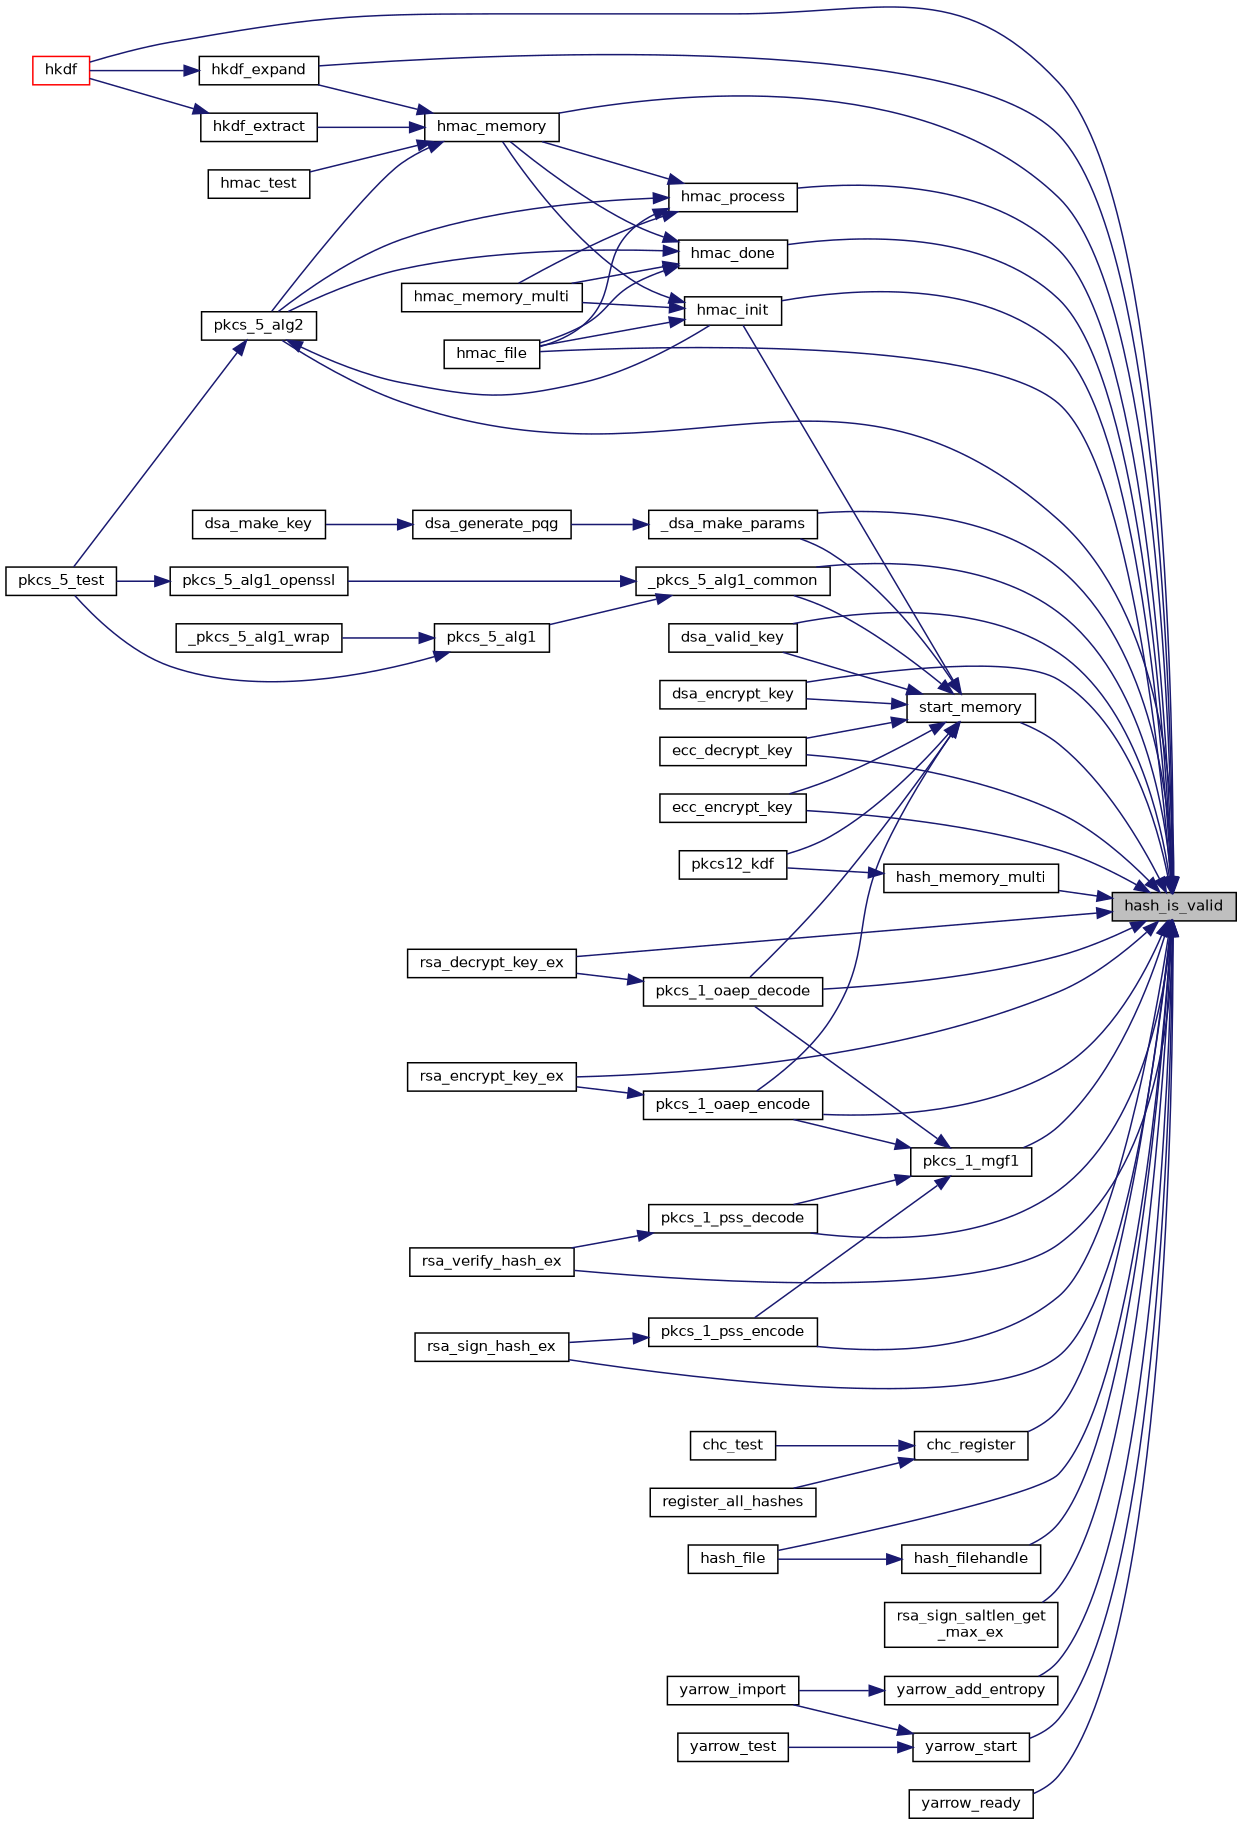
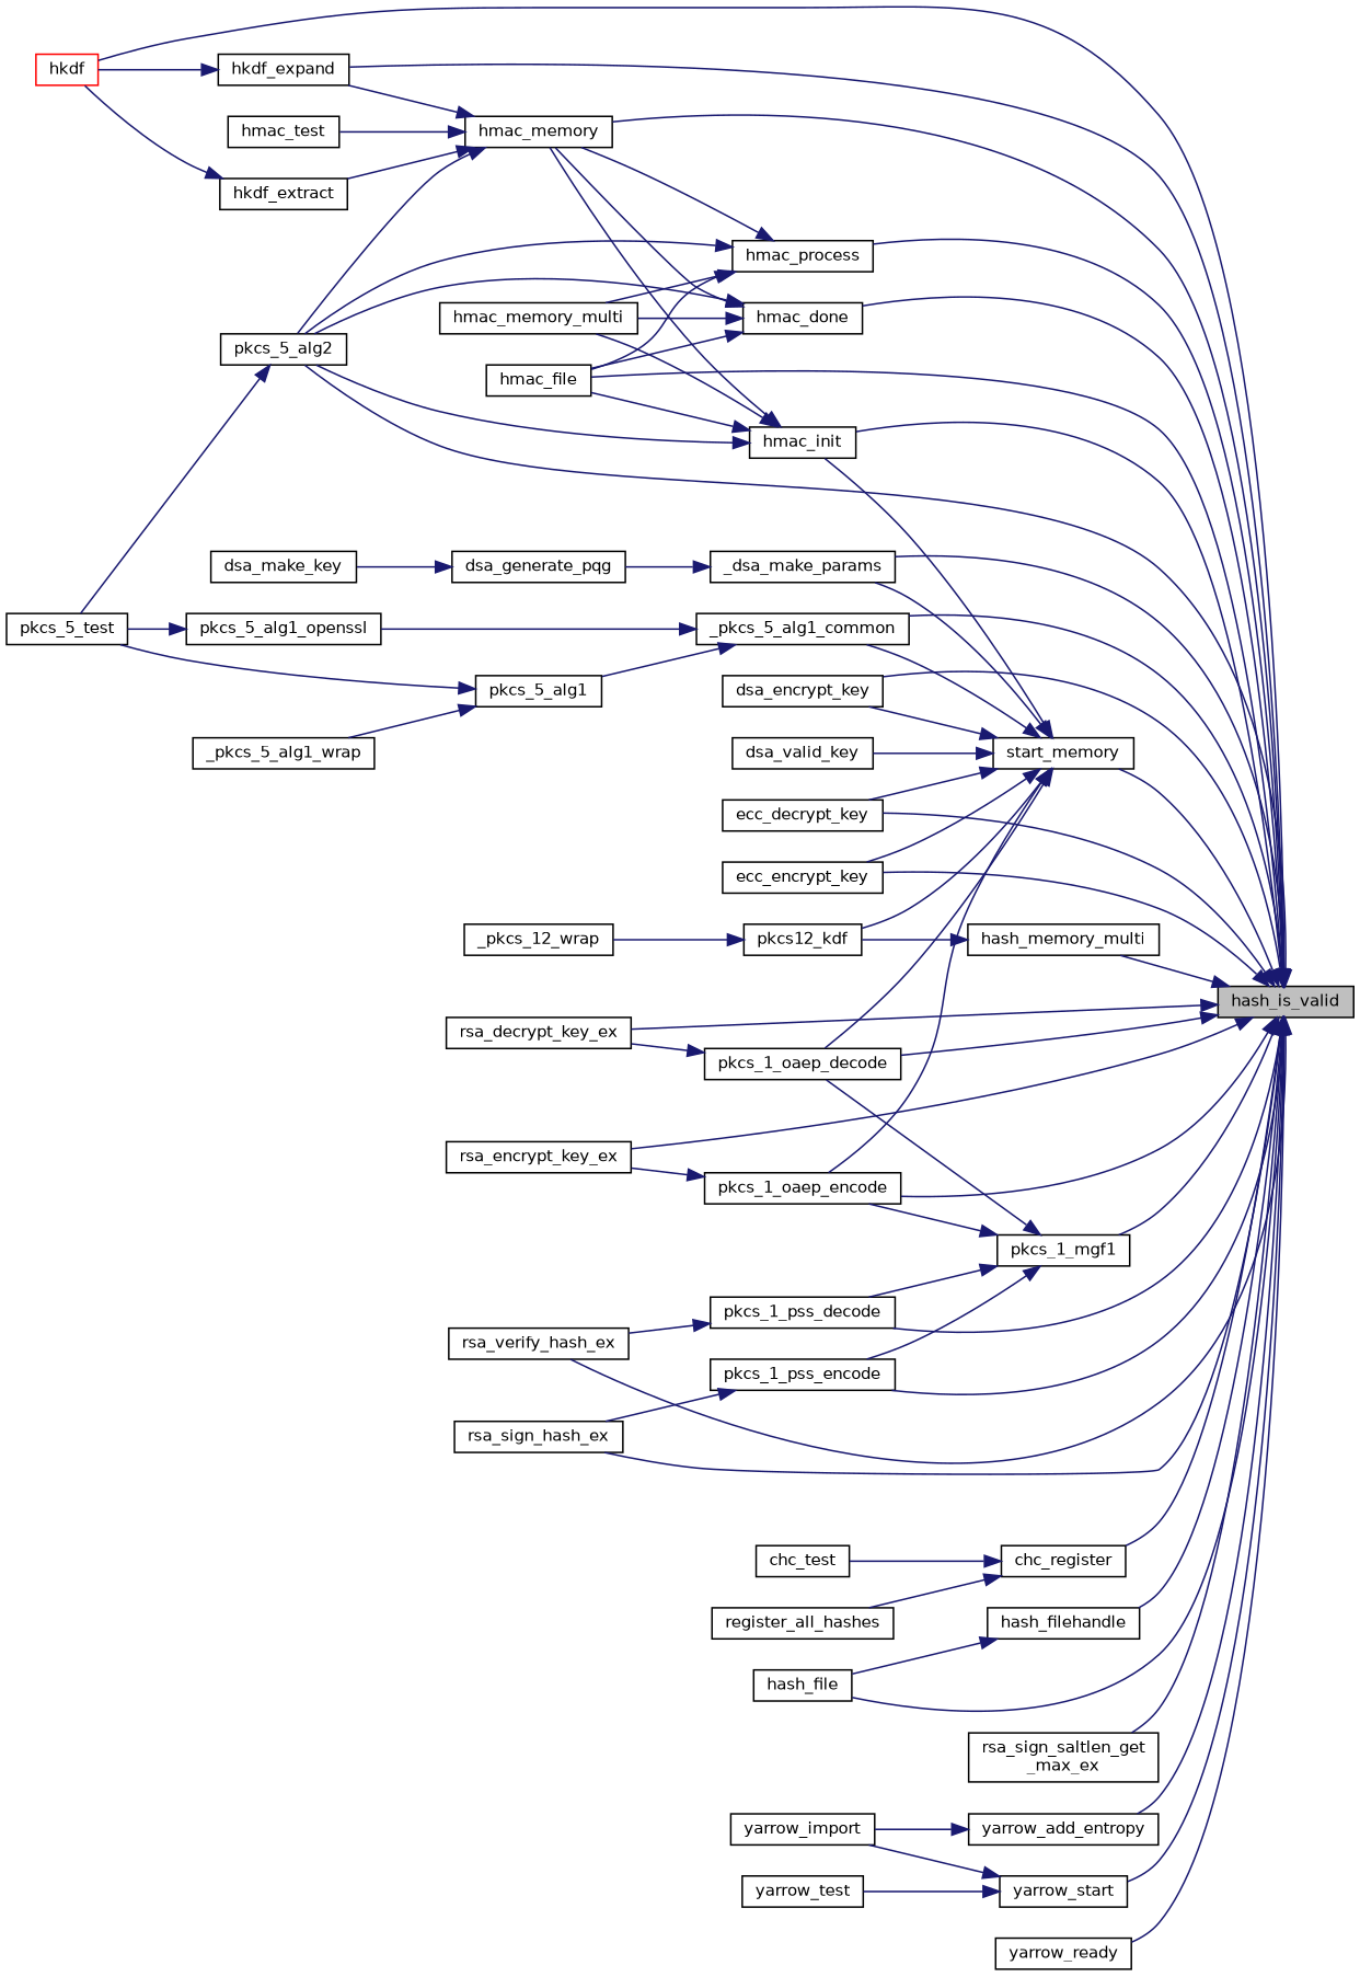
  digraph {
    rankdir=RL
    node [color=black fillcolor=white fontname=Helvetica fontsize=10 shape=record style=filled]
    edge [color=midnightblue dir=back fontname=Helvetica fontsize=10 labelfontname=Helvetica labelfontsize=10 style=solid]
    n1 [fillcolor=grey75 fontcolor=black height=0.2 label=hash_is_valid width=0.4]
    n2 [height=0.2 label=_dsa_make_params width=0.4]
    n3 [height=0.2 label=_pkcs_5_alg1_common width=0.4]
    n4 [height=0.2 label=chc_register width=0.4]
    n5 [height=0.2 label=dsa_valid_key width=0.4]
    n6 [height=0.2 label=dsa_encrypt_key width=0.4]
    n7 [height=0.2 label=ecc_decrypt_key width=0.4]
    n8 [height=0.2 label=ecc_encrypt_key width=0.4]
    n9 [height=0.2 label=hash_file width=0.4]
    n10 [height=0.2 label=hash_filehandle width=0.4]
    n11 [height=0.2 label=start_memory width=0.4]
    n12 [height=0.2 label=hmac_init width=0.4]
    n13 [height=0.2 label=hmac_file width=0.4]
    n14 [height=0.2 label=hmac_memory width=0.4]
    n15 [height=0.2 label=hkdf_expand width=0.4]
    n16 [color=red height=0.2 label=hkdf width=0.4]
    n17 [height=0.2 label=pkcs_5_alg2 width=0.4]
    n18 [height=0.2 label=pkcs_1_oaep_decode width=0.4]
    n19 [height=0.2 label=rsa_decrypt_key_ex width=0.4]
    n20 [height=0.2 label=pkcs_1_oaep_encode width=0.4]
    n21 [height=0.2 label=rsa_encrypt_key_ex width=0.4]
    n22 [height=0.2 label=hash_memory_multi width=0.4]
    n23 [height=0.2 label=hmac_done width=0.4]
    n24 [height=0.2 label=hmac_process width=0.4]
    n25 [height=0.2 label=pkcs_1_mgf1 width=0.4]
    n26 [height=0.2 label=pkcs_1_pss_decode width=0.4]
    n27 [height=0.2 label=rsa_verify_hash_ex width=0.4]
    n28 [height=0.2 label=pkcs_1_pss_encode width=0.4]
    n29 [height=0.2 label=rsa_sign_hash_ex width=0.4]
    n30 [height=0.2 label="rsa_sign_saltlen_get\l_max_ex" width=0.4]
    n31 [height=0.2 label=yarrow_add_entropy width=0.4]
    n32 [height=0.2 label=yarrow_ready width=0.4]
    n33 [height=0.2 label=yarrow_start width=0.4]
    n34 [height=0.2 label=dsa_generate_pqg width=0.4]
    n35 [height=0.2 label=pkcs_5_alg1 width=0.4]
    n36 [height=0.2 label=pkcs_5_alg1_openssl width=0.4]
    n37 [height=0.2 label=chc_test width=0.4]
    n38 [height=0.2 label=register_all_hashes width=0.4]
    n39 [height=0.2 label=pkcs12_kdf width=0.4]
    n40 [height=0.2 label=hmac_memory_multi width=0.4]
    n41 [height=0.2 label=hkdf_extract width=0.4]
    n42 [height=0.2 label=hmac_test width=0.4]
    n43 [height=0.2 label=pkcs_5_test width=0.4]
    n44 [height=0.2 label=yarrow_import width=0.4]
    n45 [height=0.2 label=yarrow_test width=0.4]
    n46 [height=0.2 label=dsa_make_key width=0.4]
    n47 [height=0.2 label=_pkcs_5_alg1_wrap width=0.4]
+   n48 [height=0.2 label=_pkcs_12_wrap width=0.4]
    n1 -> n2
    n1 -> n3
    n1 -> n4
-   n1 -> n5
    n1 -> n6
    n1 -> n7
    n1 -> n8
    n1 -> n9
    n1 -> n10
    n1 -> n11
    n1 -> n12
    n1 -> n13
    n1 -> n14
    n1 -> n15
    n1 -> n16
    n1 -> n17
    n1 -> n18
    n1 -> n19
    n1 -> n20
    n1 -> n21
    n1 -> n22
    n1 -> n23
    n1 -> n24
    n1 -> n25
    n1 -> n26
    n1 -> n27
    n1 -> n28
    n1 -> n29
    n1 -> n30
    n1 -> n31
    n1 -> n32
    n1 -> n33
    n2 -> n34
    n3 -> n35
    n3 -> n36
    n4 -> n37
    n4 -> n38
    n10 -> n9
    n11 -> n2
    n11 -> n3
    n11 -> n5
    n11 -> n6
    n11 -> n7
    n11 -> n8
    n11 -> n12
    n11 -> n18
    n11 -> n20
    n11 -> n39
    n12 -> n13
    n12 -> n14
-   n17 -> n12
+   n12 -> n17
    n12 -> n40
    n14 -> n15
    n14 -> n17
    n14 -> n41
    n14 -> n42
    n15 -> n16
    n17 -> n43
    n18 -> n19
    n20 -> n21
    n22 -> n39
    n23 -> n13
    n23 -> n14
    n23 -> n17
    n23 -> n40
    n24 -> n13
    n24 -> n14
    n24 -> n17
    n24 -> n40
    n25 -> n18
    n25 -> n20
    n25 -> n26
    n25 -> n28
    n26 -> n27
    n28 -> n29
    n31 -> n44
    n33 -> n44
    n33 -> n45
    n34 -> n46
    n35 -> n43
    n35 -> n47
    n36 -> n43
+   n39 -> n48
    n41 -> n16
  }
